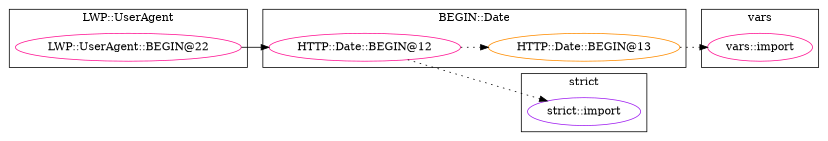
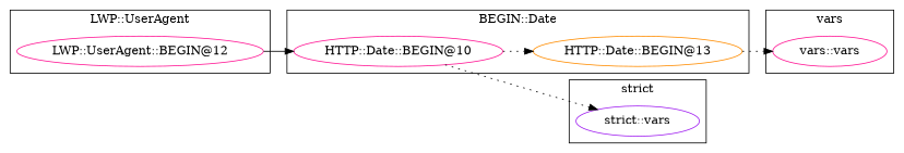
  digraph {
    rankdir=LR
    node [color=deeppink]
    edge [style=dotted]
-   "LWP::UserAgent::BEGIN@12" [label="LWP::UserAgent::BEGIN@22"]
+   "LWP::UserAgent::BEGIN@12"
    "HTTP::Date::BEGIN@13" [color=darkorange]
-   "HTTP::Date::BEGIN@10" [label="HTTP::Date::BEGIN@12"]
-   "vars::import"
-   "strict::import" [color=purple]
+   "HTTP::Date::BEGIN@10"
+   "vars::import" [label="vars::vars"]
+   "strict::import" [color=purple label="strict::vars"]
    subgraph cluster_1 {
      label="LWP::UserAgent"
      "LWP::UserAgent::BEGIN@12"
    }
    subgraph cluster_2 {
      label="BEGIN::Date"
      "HTTP::Date::BEGIN@13"
      "HTTP::Date::BEGIN@10"
    }
    subgraph cluster_3 {
      label=vars
      "vars::import"
    }
    subgraph cluster_4 {
      label="strict"
      "strict::import"
    }
    "LWP::UserAgent::BEGIN@12" -> "HTTP::Date::BEGIN@10" [style=solid]
    "HTTP::Date::BEGIN@13" -> "vars::import"
    "HTTP::Date::BEGIN@10" -> "HTTP::Date::BEGIN@13"
    "HTTP::Date::BEGIN@10" -> "strict::import"
  }
